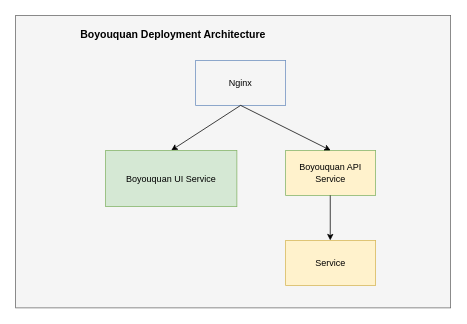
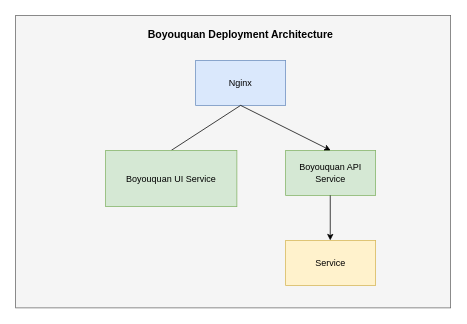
  <mxCell id="0" />
  <mxCell id="1" parent="0" />
  <mxCell id="2" value="" style="rounded=0;whiteSpace=wrap;html=1;fillColor=#f5f5f5;strokeColor=#666666;fontColor=#333333;" parent="1" vertex="1"><mxGeometry x="20" width="580" height="390" as="geometry" y="20" /></mxCell>
  <mxCell id="3" value="Service" style="rounded=0;whiteSpace=wrap;html=1;fillColor=#fff2cc;strokeColor=#d6b656;" parent="1" vertex="1"><mxGeometry x="380" y="320" width="120" height="60" as="geometry" /></mxCell>
- <mxCell id="4" value="Boyouquan API Service" style="rounded=0;whiteSpace=wrap;html=1;fillColor=#fff2cc;strokeColor=#82b366;" parent="1" vertex="1"><mxGeometry x="380" y="200" width="120" height="60" as="geometry" /></mxCell>
- <mxCell id="5" value="Nginx" style="rounded=0;whiteSpace=wrap;html=1;fillColor=#f5f5f5;strokeColor=#6c8ebf;" parent="1" vertex="1"><mxGeometry x="260" y="80" width="120" height="60" as="geometry" /></mxCell>
- <mxCell id="6" value="" style="endArrow=classic;html=1;rounded=0;exitX=0.5;exitY=1;exitDx=0;exitDy=0;entryX=0.5;entryY=0;entryDx=0;entryDy=0;" parent="1" source="5" target="9" edge="1"><mxGeometry width="50" height="50" relative="1" as="geometry"><mxPoint x="530" y="240" as="sourcePoint" /><mxPoint x="580" y="190" as="targetPoint" /></mxGeometry></mxCell>
+ <mxCell id="4" value="Boyouquan API Service" style="rounded=0;whiteSpace=wrap;html=1;fillColor=#d5e8d4;strokeColor=#82b366;" parent="1" vertex="1"><mxGeometry x="380" y="200" width="120" height="60" as="geometry" /></mxCell>
+ <mxCell id="5" value="Nginx" style="rounded=0;whiteSpace=wrap;html=1;fillColor=#dae8fc;strokeColor=#6c8ebf;" parent="1" vertex="1"><mxGeometry x="260" y="80" width="120" height="60" as="geometry" /></mxCell>
+ <mxCell id="6" value="" style="endArrow=none;html=1;rounded=0;exitX=0.5;exitY=1;exitDx=0;exitDy=0;entryX=0.5;entryY=0;entryDx=0;entryDy=0;" parent="1" source="5" target="9" edge="1"><mxGeometry width="50" height="50" relative="1" as="geometry"><mxPoint x="530" y="240" as="sourcePoint" /><mxPoint x="580" y="190" as="targetPoint" /></mxGeometry></mxCell>
  <mxCell id="7" value="" style="endArrow=classic;html=1;rounded=0;exitX=0.5;exitY=1;exitDx=0;exitDy=0;entryX=0.5;entryY=0;entryDx=0;entryDy=0;" parent="1" edge="1"><mxGeometry width="50" height="50" relative="1" as="geometry"><mxPoint x="439.5" y="260" as="sourcePoint" /><mxPoint x="439.5" y="320" as="targetPoint" /></mxGeometry></mxCell>
- <mxCell id="8" value="Boyouquan Deployment Architecture" style="text;html=1;align=center;verticalAlign=middle;whiteSpace=wrap;rounded=0;fontStyle=1;fontSize=14;" parent="1" vertex="1"><mxGeometry x="95" y="30" width="270" height="30" as="geometry" /></mxCell>
+ <mxCell id="8" value="Boyouquan Deployment Architecture" style="text;html=1;align=center;verticalAlign=middle;whiteSpace=wrap;rounded=0;fontStyle=1;fontSize=14;" parent="1" vertex="1"><mxGeometry x="185" y="30" width="270" height="30" as="geometry" /></mxCell>
  <mxCell id="9" value="Boyouquan UI Service" style="rounded=0;whiteSpace=wrap;html=1;fillColor=#d5e8d4;strokeColor=#82b366;" vertex="1" parent="1"><mxGeometry x="140" y="200" width="175" height="75" as="geometry" /></mxCell>
  <mxCell id="10" value="" style="endArrow=classic;html=1;rounded=0;entryX=0.5;entryY=0;entryDx=0;entryDy=0;" edge="1" parent="1" target="4"><mxGeometry width="50" height="50" relative="1" as="geometry"><mxPoint x="320" y="140" as="sourcePoint" /><mxPoint x="210" y="210" as="targetPoint" /></mxGeometry></mxCell>
